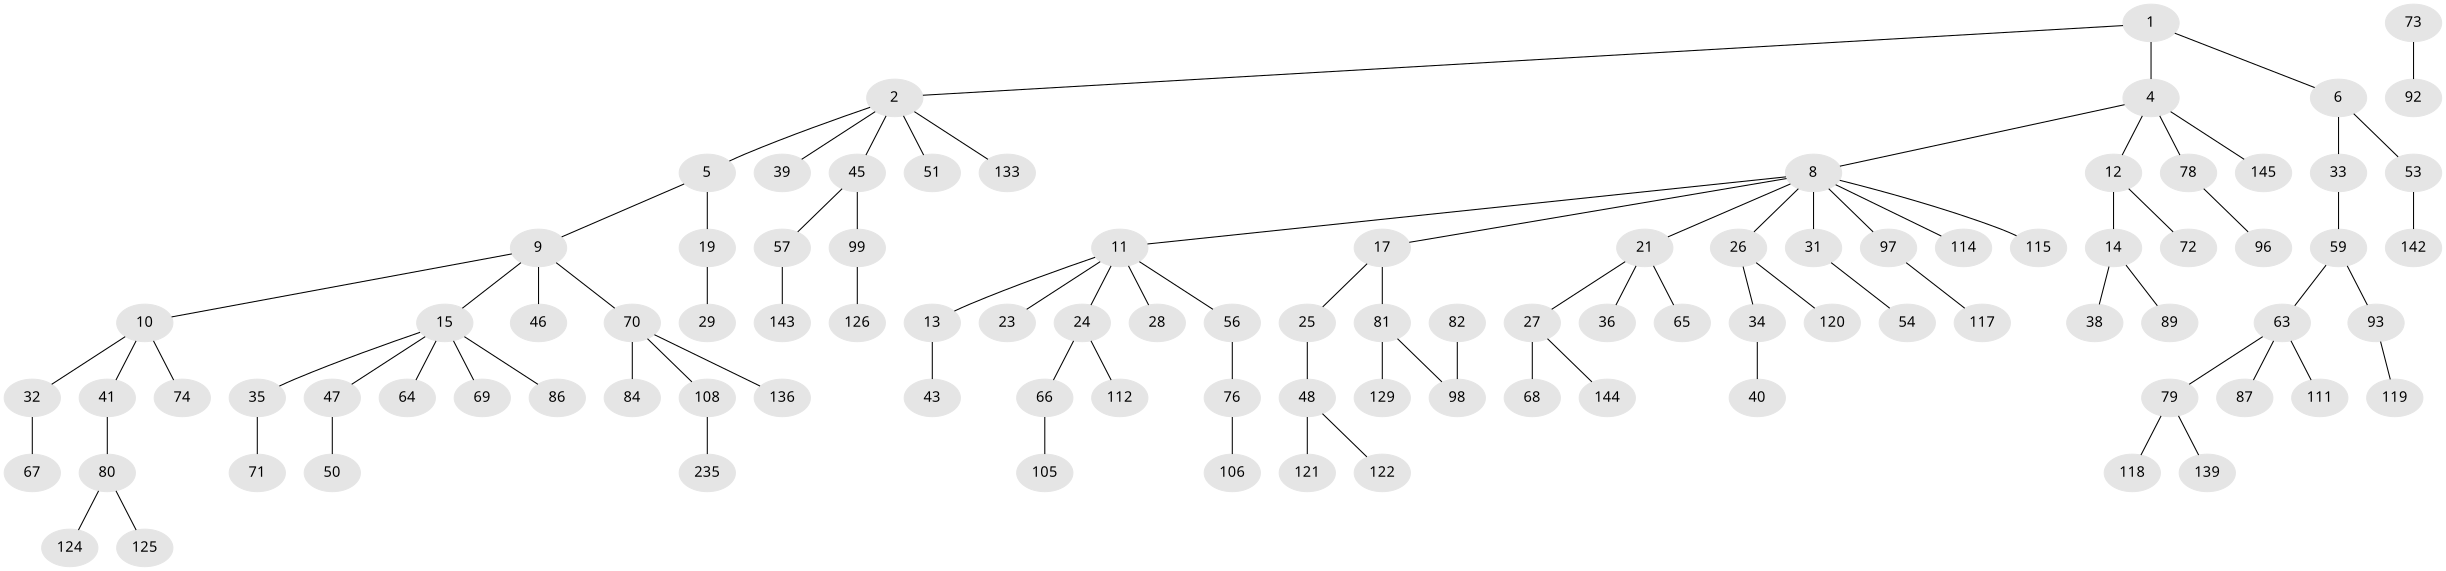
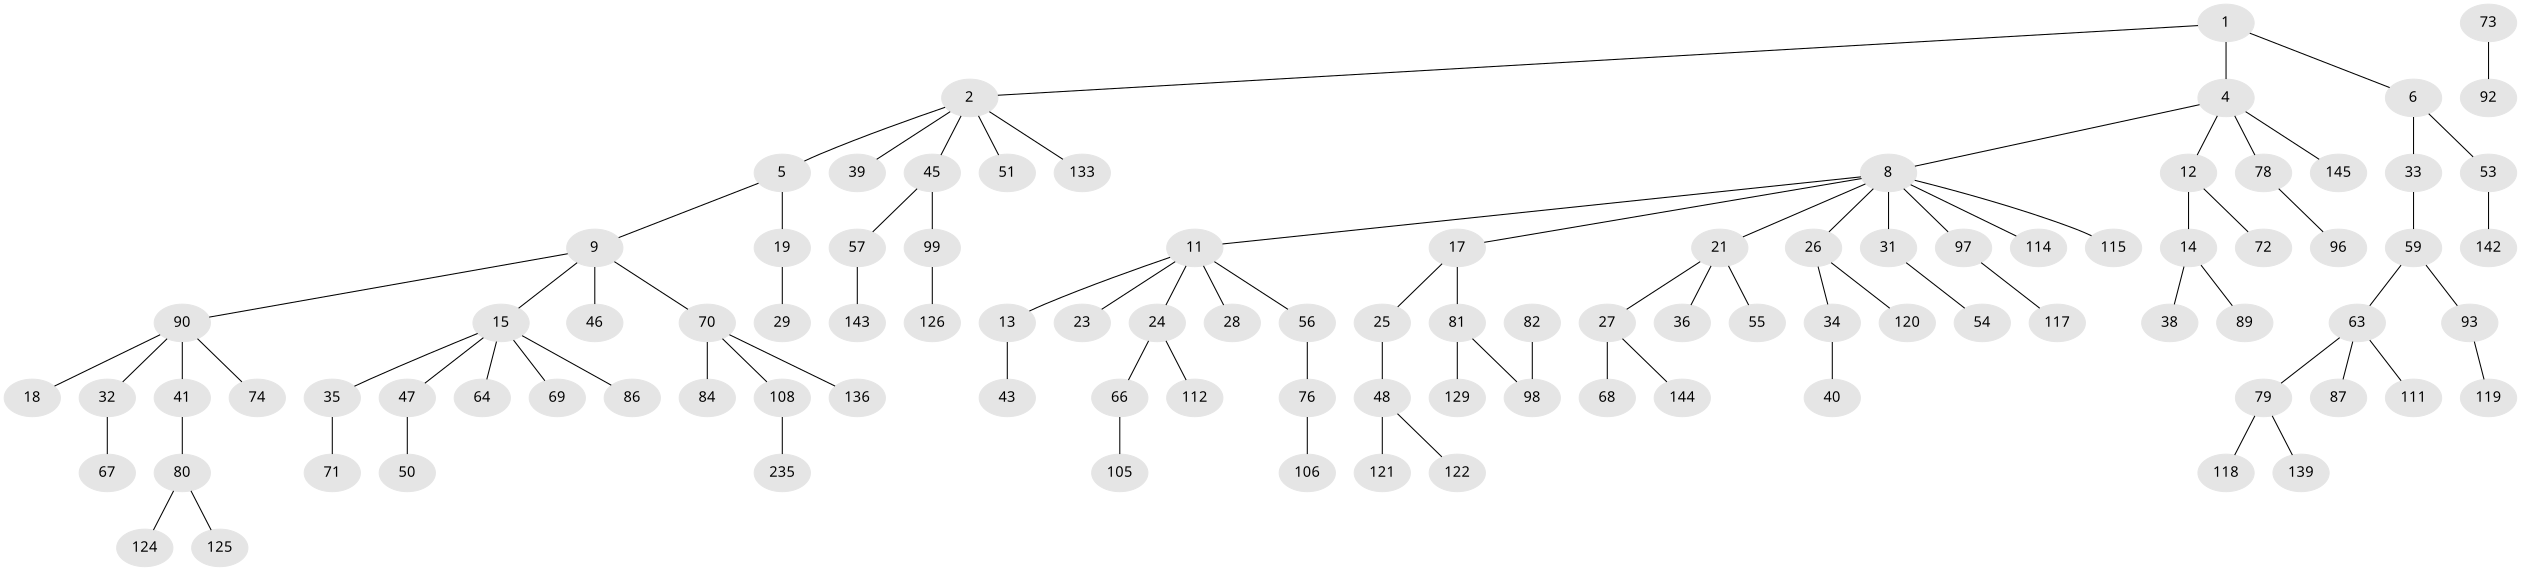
  graph {
    fontname="Noto Sans"
    node [color=gray90 fontname="Noto Sans" style=filled]
    edge [fontname="Noto Sans"]
    1 [super="+7"]
    2 [super="+3"]
    4 [super="+42"]
    6
    5 [super="+127"]
    39
    45
    51
    133
    8 [super="+113"]
    12 [super="+77"]
    78
    145
    33 [super="+62"]
    n15 [label=53 super="+140"]
    9 [super="+88"]
    19
    57 [super="+141"]
    99 [super="+100"]
    11 [super="+22"]
    17 [super="+60"]
    21 [super="+44"]
    26
    31
    97 [super="+110"]
    114
    115
    14 [super="+20"]
    72 [super="+128"]
    96
-   10 [super="+16"]
+   10 [super="+16" label=90]
    15 [super="+61"]
    46
    70 [super="+132"]
    29
    59 [super="+116"]
    142
    13
    23
    24 [super="+30"]
    28 [super="+138"]
    56
    25
    81
    27
    36
-   55 [label=65]
+   55
    34 [super="+85"]
    120 [super="+146"]
    54
    117
+   18 [super="+109"]
    32 [super="+101"]
    41 [super="+43"]
    74 [super="+134"]
    35 [super="+52"]
    47
    64
    69
    86 [super="+123"]
    84
    108
    136
    67 [super="+104"]
    80 [super="+130"]
    n66 [label=43 super="+95"]
    66 [super="+83"]
    112
    76 [super="+103"]
    38
    89
    71
    50 [super="+131"]
    48 [super="+53"]
    129
    98
    68
    144
    105 [super="+137"]
    121
    122
    40 [super="+65"]
    63 [super="+75"]
    93 [super="+94"]
    73 [super="+102"]
    92 [super="+107"]
    124
    125
    143
    126
    106
    79 [super="+91"]
    87
    111
    119
    118
    139
    n98 [label=235]
    82
    1 -- 2
    1 -- 4
    1 -- 6
    2 -- 5
    2 -- 39
    2 -- 45
    2 -- 51
    2 -- 133
    4 -- 8
    4 -- 12
    4 -- 78
    4 -- 145
    6 -- 33
    6 -- n15
    5 -- 9
    5 -- 19
    45 -- 57
    45 -- 99
    8 -- 11
    8 -- 17
    8 -- 21
    8 -- 26
    8 -- 31
    8 -- 97
    8 -- 114
    8 -- 115
    12 -- 14
    12 -- 72
    78 -- 96
    33 -- 59
    n15 -- 142
    9 -- 10
    9 -- 15
    9 -- 46
    9 -- 70
    19 -- 29
    57 -- 143
    99 -- 126
    11 -- 13
    11 -- 23
    11 -- 24
    11 -- 28
    11 -- 56
    17 -- 25
    17 -- 81
    21 -- 27
    21 -- 36
    21 -- 55
    26 -- 34
    26 -- 120
    31 -- 54
    97 -- 117
    14 -- 38
    14 -- 89
+   10 -- 18
    10 -- 32
    10 -- 41
    10 -- 74
    15 -- 35
    15 -- 47
    15 -- 64
    15 -- 69
    15 -- 86
    70 -- 84
    70 -- 108
    70 -- 136
    59 -- 63
    59 -- 93
    13 -- n66
    24 -- 66
    24 -- 112
    56 -- 76
    25 -- 48
    81 -- 129
    81 -- 98
    27 -- 68
    27 -- 144
    34 -- 40
    32 -- 67
    41 -- 80
    35 -- 71
    47 -- 50
    108 -- n98
    80 -- 124
    80 -- 125
    66 -- 105
    76 -- 106
    48 -- 121
    48 -- 122
    63 -- 79
    63 -- 87
    63 -- 111
    93 -- 119
    73 -- 92
    79 -- 118
    79 -- 139
    82 -- 98
  }
